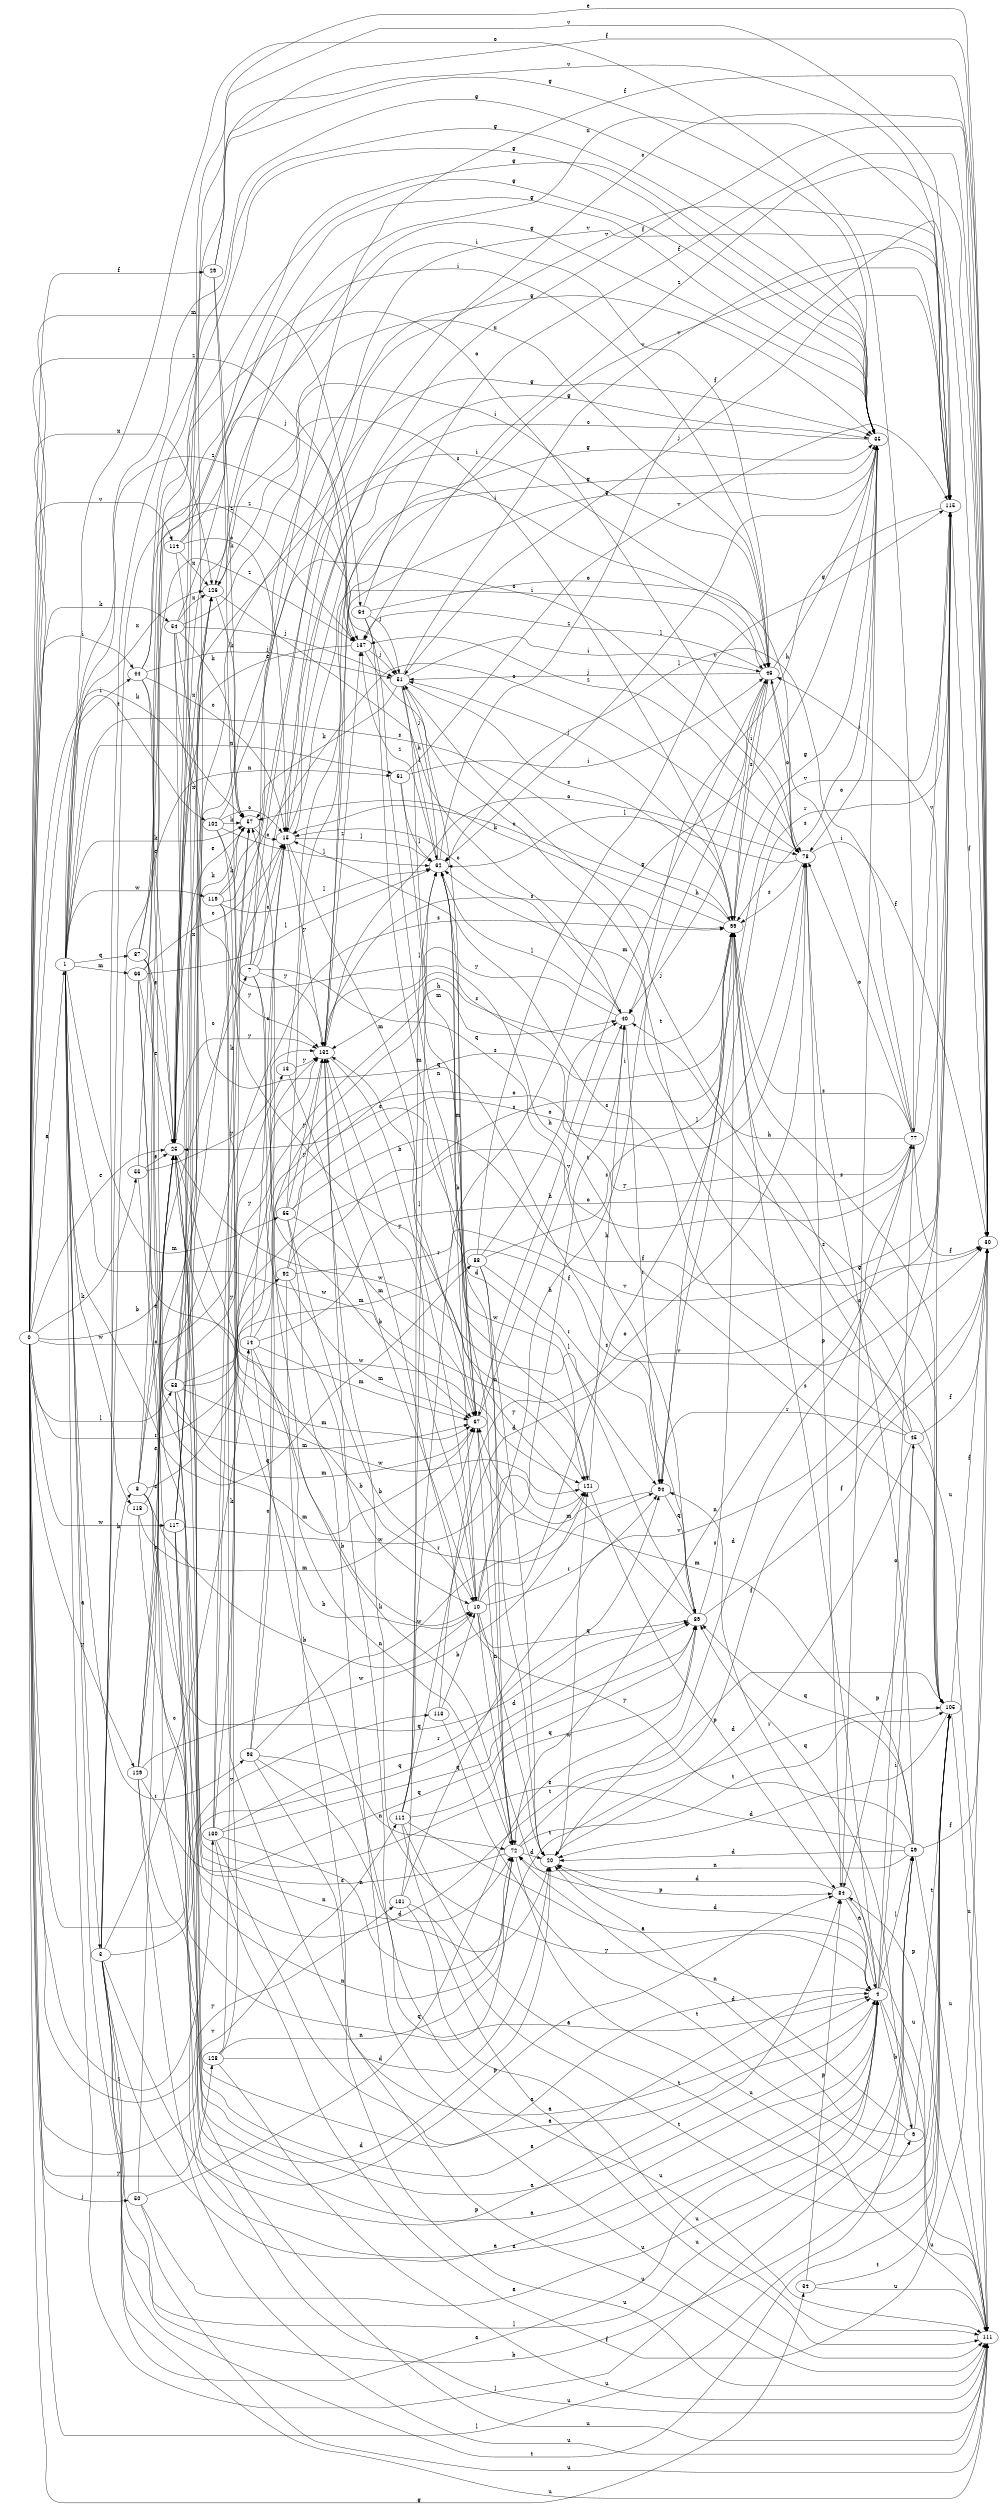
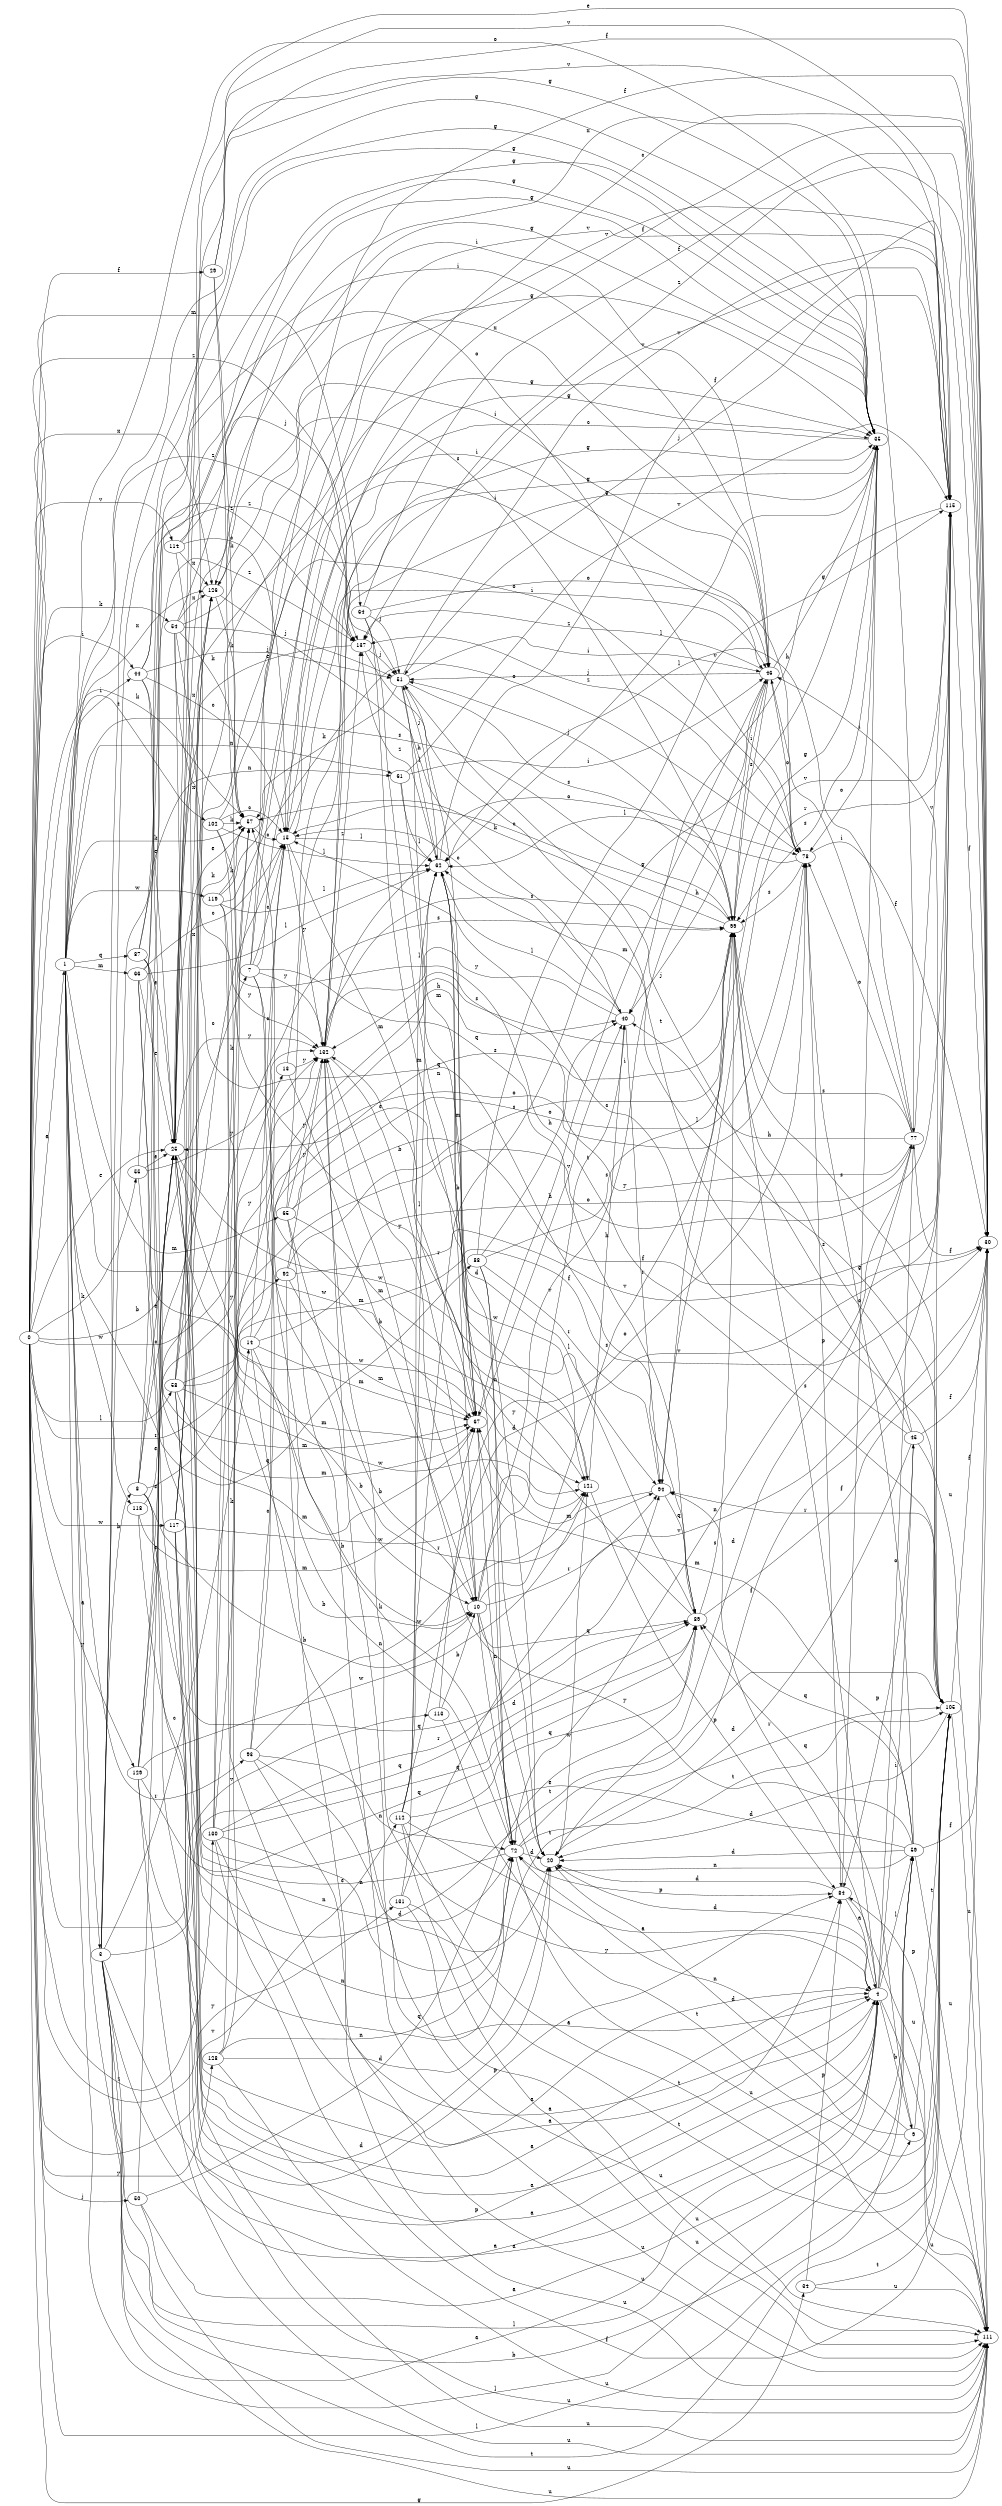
  strict digraph {
    rankdir=LR
    0
    1
    7
    13
    25
    29
    34
    44
    50
    54
    55
    57
    58
    59
    64
    92
    102
    112
    113
    114
    117
    126
    128
    129
    131
    n26 [label=130]
    137
    3
    4
    35
    65
    66
    n33 [label=61]
    77
    87
    88
    93
    99
    118
    119
    121
    89
    132
    10
    15
    30
    67
    115
    46
    105
    84
    111
    51
    20
    72
    78
    94
    62
    40
    8
    9
    14
    45
    0 -> 1 [label=a]
    0 -> 7 [label=b]
    0 -> 13 [label=c]
    0 -> 25 [label=e]
    0 -> 29 [label=f]
    0 -> 34 [label=g]
    0 -> 44 [label=i]
    0 -> 50 [label=j]
    0 -> 54 [label=k]
    0 -> 55 [label=k]
    0 -> 57 [label=k]
    0 -> 58 [label=l]
    0 -> 59 [label=l]
    0 -> 64 [label=m]
    0 -> 92 [label=r]
    0 -> 102 [label=t]
    0 -> 112 [label=v]
    0 -> 113 [label=v]
    0 -> 114 [label=v]
    0 -> 117 [label=w]
    0 -> 126 [label=x]
    0 -> 128 [label=y]
    0 -> 129 [label=y]
    0 -> 131 [label=y]
    0 -> n26 [label=z]
    0 -> 137 [label=z]
    1 -> 44 [label=i]
    1 -> 57 [label=k]
    1 -> 59 [label=l]
    1 -> 126 [label=x]
    1 -> 137 [label=z]
    1 -> 3 [label=a]
    1 -> 4 [label=a]
    1 -> 35 [label=g]
    1 -> 65 [label=m]
    1 -> 66 [label=m]
    1 -> n33 [label=n]
    1 -> 77 [label=o]
    1 -> 87 [label=q]
    1 -> 88 [label=q]
    1 -> 93 [label=r]
    1 -> 99 [label=s]
    1 -> 118 [label=w]
    1 -> 119 [label=w]
    1 -> 121 [label=w]
    7 -> 35 [label=g]
    7 -> 89 [label=q]
    7 -> 132 [label=y]
    7 -> 10 [label=b]
    7 -> 15 [label=c]
    7 -> 30 [label=f]
    7 -> 67 [label=m]
    7 -> 115 [label=v]
    13 -> 35 [label=g]
    13 -> 132 [label=y]
    13 -> 10 [label=b]
    25 -> 126 [label=x]
    25 -> 35 [label=g]
    25 -> 121 [label=w]
    25 -> 132 [label=y]
    25 -> 10 [label=b]
    25 -> 67 [label=m]
    25 -> 115 [label=v]
    25 -> 46 [label=i]
    29 -> 57 [label=k]
    29 -> 35 [label=g]
    29 -> 30 [label=f]
    29 -> 105 [label=t]
    34 -> 105 [label=t]
    34 -> 84 [label=p]
    34 -> 111 [label=u]
    44 -> 25 [label=e]
    44 -> 137 [label=z]
    44 -> 35 [label=g]
    44 -> 15 [label=c]
    44 -> 67 [label=m]
    44 -> 51 [label=j]
    50 -> 25 [label=e]
    50 -> 4 [label=a]
    50 -> 89 [label=q]
    50 -> 111 [label=u]
    54 -> 57 [label=k]
    54 -> 126 [label=x]
    54 -> 4 [label=a]
    54 -> 99 [label=s]
    54 -> 89 [label=q]
    54 -> 132 [label=y]
    54 -> 46 [label=i]
    54 -> 51 [label=j]
    55 -> 25 [label=e]
    55 -> 35 [label=g]
    55 -> 132 [label=y]
    55 -> 84 [label=p]
    57 -> 25 [label=e]
    57 -> 15 [label=c]
    58 -> 57 [label=k]
    58 -> 126 [label=x]
    58 -> 4 [label=a]
    58 -> 35 [label=g]
    58 -> 121 [label=w]
    58 -> 132 [label=y]
    58 -> 67 [label=m]
    58 -> 115 [label=v]
    58 -> 111 [label=u]
    59 -> 25 [label=e]
    59 -> 89 [label=q]
    59 -> 132 [label=y]
    59 -> 30 [label=f]
    59 -> 67 [label=m]
    59 -> 111 [label=u]
    59 -> 20 [label=d]
    59 -> 72 [label=n]
    59 -> 78 [label=o]
    64 -> 30 [label=f]
    64 -> 67 [label=m]
    64 -> 51 [label=j]
    64 -> 72 [label=n]
    64 -> 78 [label=o]
    92 -> 99 [label=s]
    92 -> 132 [label=y]
    92 -> 67 [label=m]
    92 -> 115 [label=v]
    92 -> 111 [label=u]
    102 -> 57 [label=k]
    102 -> 10 [label=b]
    102 -> 15 [label=c]
    102 -> 78 [label=o]
    102 -> 94 [label=r]
    102 -> 62 [label=l]
    112 -> 4 [label=a]
    112 -> 35 [label=g]
    112 -> 89 [label=q]
    112 -> 115 [label=v]
    112 -> 105 [label=t]
    112 -> 111 [label=u]
    112 -> 62 [label=l]
    113 -> 10 [label=b]
    113 -> 105 [label=t]
    113 -> 78 [label=o]
    114 -> 126 [label=x]
    114 -> 4 [label=a]
    114 -> 35 [label=g]
    114 -> 15 [label=c]
    114 -> 51 [label=j]
    117 -> 126 [label=x]
    117 -> 4 [label=a]
    117 -> 35 [label=g]
    117 -> 121 [label=w]
    117 -> 115 [label=v]
    117 -> 20 [label=d]
    117 -> 72 [label=n]
    126 -> 57 [label=k]
    126 -> 46 [label=i]
    126 -> 40 [label=h]
    128 -> 57 [label=k]
    128 -> 111 [label=u]
    128 -> 20 [label=d]
    128 -> 72 [label=n]
    128 -> 78 [label=o]
    129 -> 25 [label=e]
    129 -> 4 [label=a]
    129 -> 99 [label=s]
    129 -> 121 [label=w]
    129 -> 89 [label=q]
    129 -> 132 [label=y]
    129 -> 111 [label=u]
    131 -> 115 [label=v]
    131 -> 105 [label=t]
    131 -> 111 [label=u]
    131 -> 62 [label=l]
    n26 -> 57 [label=k]
    n26 -> 4 [label=a]
    n26 -> 99 [label=s]
    n26 -> 89 [label=q]
    n26 -> 30 [label=f]
    n26 -> 46 [label=i]
    n26 -> 72 [label=n]
    n26 -> 94 [label=r]
    137 -> 25 [label=e]
    137 -> 105 [label=t]
    137 -> 51 [label=j]
    3 -> 59 [label=l]
    3 -> 137 [label=z]
    3 -> 4 [label=a]
    3 -> 35 [label=g]
    3 -> n33 [label=n]
    3 -> 89 [label=q]
    3 -> 105 [label=t]
    3 -> 84 [label=p]
    3 -> 111 [label=u]
    3 -> 8 [label=b]
    3 -> 9 [label=b]
    3 -> 14 [label=c]
    4 -> 59 [label=l]
    4 -> 77 [label=o]
    4 -> 99 [label=s]
    4 -> 132 [label=y]
    4 -> 111 [label=u]
    4 -> 20 [label=d]
    4 -> 94 [label=r]
    4 -> 9 [label=b]
    4 -> 45 [label=i]
    35 -> 99 [label=s]
    35 -> 15 [label=c]
    35 -> 78 [label=o]
    35 -> 62 [label=l]
    65 -> 35 [label=g]
    65 -> 132 [label=y]
    65 -> 10 [label=b]
    65 -> 30 [label=f]
    65 -> 67 [label=m]
    65 -> 111 [label=u]
    65 -> 78 [label=o]
    66 -> 25 [label=e]
    66 -> 121 [label=w]
    66 -> 15 [label=c]
    66 -> 105 [label=t]
    66 -> 78 [label=o]
    66 -> 62 [label=l]
    n33 -> 121 [label=w]
    n33 -> 115 [label=v]
    n33 -> 46 [label=i]
    n33 -> 62 [label=l]
    77 -> 99 [label=s]
    77 -> 132 [label=y]
    77 -> 30 [label=f]
    77 -> 115 [label=v]
    77 -> 46 [label=i]
    77 -> 20 [label=d]
    77 -> 72 [label=n]
    77 -> 78 [label=o]
    77 -> 62 [label=l]
    77 -> 40 [label=h]
    87 -> 25 [label=e]
    87 -> 137 [label=z]
    87 -> 35 [label=g]
    87 -> 67 [label=m]
    87 -> 72 [label=n]
    88 -> 99 [label=s]
    88 -> 115 [label=v]
    88 -> 20 [label=d]
    88 -> 72 [label=n]
    88 -> 94 [label=r]
    88 -> 40 [label=h]
    93 -> 121 [label=w]
    93 -> 15 [label=c]
    93 -> 111 [label=u]
    93 -> 20 [label=d]
    93 -> 72 [label=n]
    93 -> 40 [label=h]
    99 -> 57 [label=k]
    99 -> 35 [label=g]
    99 -> 15 [label=c]
    99 -> 46 [label=i]
    99 -> 51 [label=j]
    118 -> 25 [label=e]
    118 -> 67 [label=m]
    118 -> 105 [label=t]
    119 -> 57 [label=k]
    119 -> 4 [label=a]
    119 -> 115 [label=v]
    119 -> 78 [label=o]
    119 -> 94 [label=r]
    119 -> 62 [label=l]
    121 -> 25 [label=e]
    121 -> 84 [label=p]
    121 -> 40 [label=h]
    89 -> 99 [label=s]
    89 -> 132 [label=y]
    89 -> 30 [label=f]
    89 -> 62 [label=l]
    132 -> 137 [label=z]
    132 -> 35 [label=g]
    132 -> 99 [label=s]
    132 -> 10 [label=b]
    132 -> 115 [label=v]
    132 -> 111 [label=u]
    132 -> 78 [label=o]
    10 -> 99 [label=s]
    10 -> 89 [label=q]
    10 -> 132 [label=y]
    10 -> 46 [label=i]
    10 -> 84 [label=p]
    10 -> 20 [label=d]
    10 -> 94 [label=r]
-   10 -> 40 [label=h]
+   10 -> 40 [label=v]
    15 -> 132 [label=y]
    15 -> 30 [label=f]
    15 -> 67 [label=m]
    15 -> 46 [label=i]
    15 -> 62 [label=l]
    30 -> 25 [label=e]
    30 -> 137 [label=z]
    30 -> 15 [label=c]
    67 -> 72 [label=n]
    67 -> 40 [label=h]
    115 -> 126 [label=x]
    115 -> 30 [label=f]
    115 -> 51 [label=j]
    115 -> 94 [label=r]
    115 -> 40 [label=h]
    46 -> 126 [label=x]
    46 -> 137 [label=z]
    46 -> 35 [label=g]
    46 -> 99 [label=s]
    46 -> 67 [label=m]
    46 -> 51 [label=j]
    46 -> 78 [label=o]
    46 -> 40 [label=h]
    105 -> 99 [label=s]
    105 -> 30 [label=f]
    105 -> 46 [label=i]
    105 -> 111 [label=u]
    105 -> 20 [label=d]
-   45 -> 94 [label=r]
+   105 -> 94 [label=r]
    105 -> 62 [label=l]
    84 -> 4 [label=a]
    84 -> 35 [label=g]
    84 -> 111 [label=u]
    84 -> 20 [label=d]
    111 -> 84 [label=p]
    51 -> 57 [label=k]
    51 -> 99 [label=s]
    51 -> 67 [label=m]
    51 -> 115 [label=v]
    51 -> 46 [label=i]
    51 -> 20 [label=d]
    51 -> 62 [label=l]
    20 -> 121 [label=w]
    72 -> 25 [label=e]
    72 -> 57 [label=k]
    72 -> 30 [label=f]
    72 -> 105 [label=t]
    72 -> 111 [label=u]
    72 -> 20 [label=d]
    78 -> 137 [label=z]
    78 -> 99 [label=s]
    78 -> 30 [label=f]
    78 -> 84 [label=p]
    78 -> 62 [label=l]
    94 -> 89 [label=q]
    94 -> 67 [label=m]
    94 -> 115 [label=v]
    62 -> 137 [label=z]
    62 -> 10 [label=b]
    62 -> 30 [label=f]
    62 -> 67 [label=m]
    62 -> 51 [label=j]
    40 -> 132 [label=y]
    40 -> 15 [label=c]
    40 -> 94 [label=r]
    40 -> 62 [label=l]
    8 -> 25 [label=e]
    8 -> 89 [label=q]
    8 -> 10 [label=b]
    8 -> 15 [label=c]
    8 -> 30 [label=f]
    8 -> 46 [label=i]
    8 -> 111 [label=u]
    9 -> 89 [label=q]
    9 -> 105 [label=t]
    9 -> 20 [label=d]
    9 -> 72 [label=n]
    14 -> 4 [label=a]
    14 -> 77 [label=o]
    14 -> 99 [label=s]
    14 -> 15 [label=c]
    14 -> 67 [label=m]
    14 -> 72 [label=n]
    45 -> 99 [label=s]
    45 -> 15 [label=c]
    45 -> 30 [label=f]
    45 -> 84 [label=p]
    45 -> 111 [label=u]
    45 -> 51 [label=j]
    45 -> 20 [label=d]
  }
